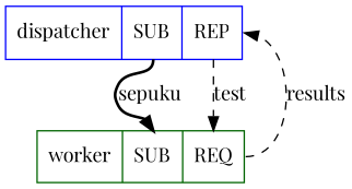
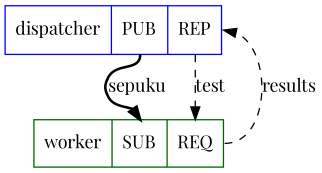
  digraph {
    fontname="Playfair Display"
    node [shape=record fontname="Playfair Display"]
    edge [style=dashed fontname="Playfair Display"]
-   n1 [label="dispatcher | <pub> SUB | <rep> REP" color=blue]
+   n1 [label="dispatcher | <pub> PUB | <rep> REP" color=blue]
    n2 [label="worker     | <sub> SUB | <req> REQ" color=darkgreen]
    n1 -> n2 [headport=sub label=sepuku tailport=pub style=bold]
    n1 -> n2 [headport=req label=test tailport=rep]
    n2 -> n1 [headport=rep label=results tailport=req]
  }
